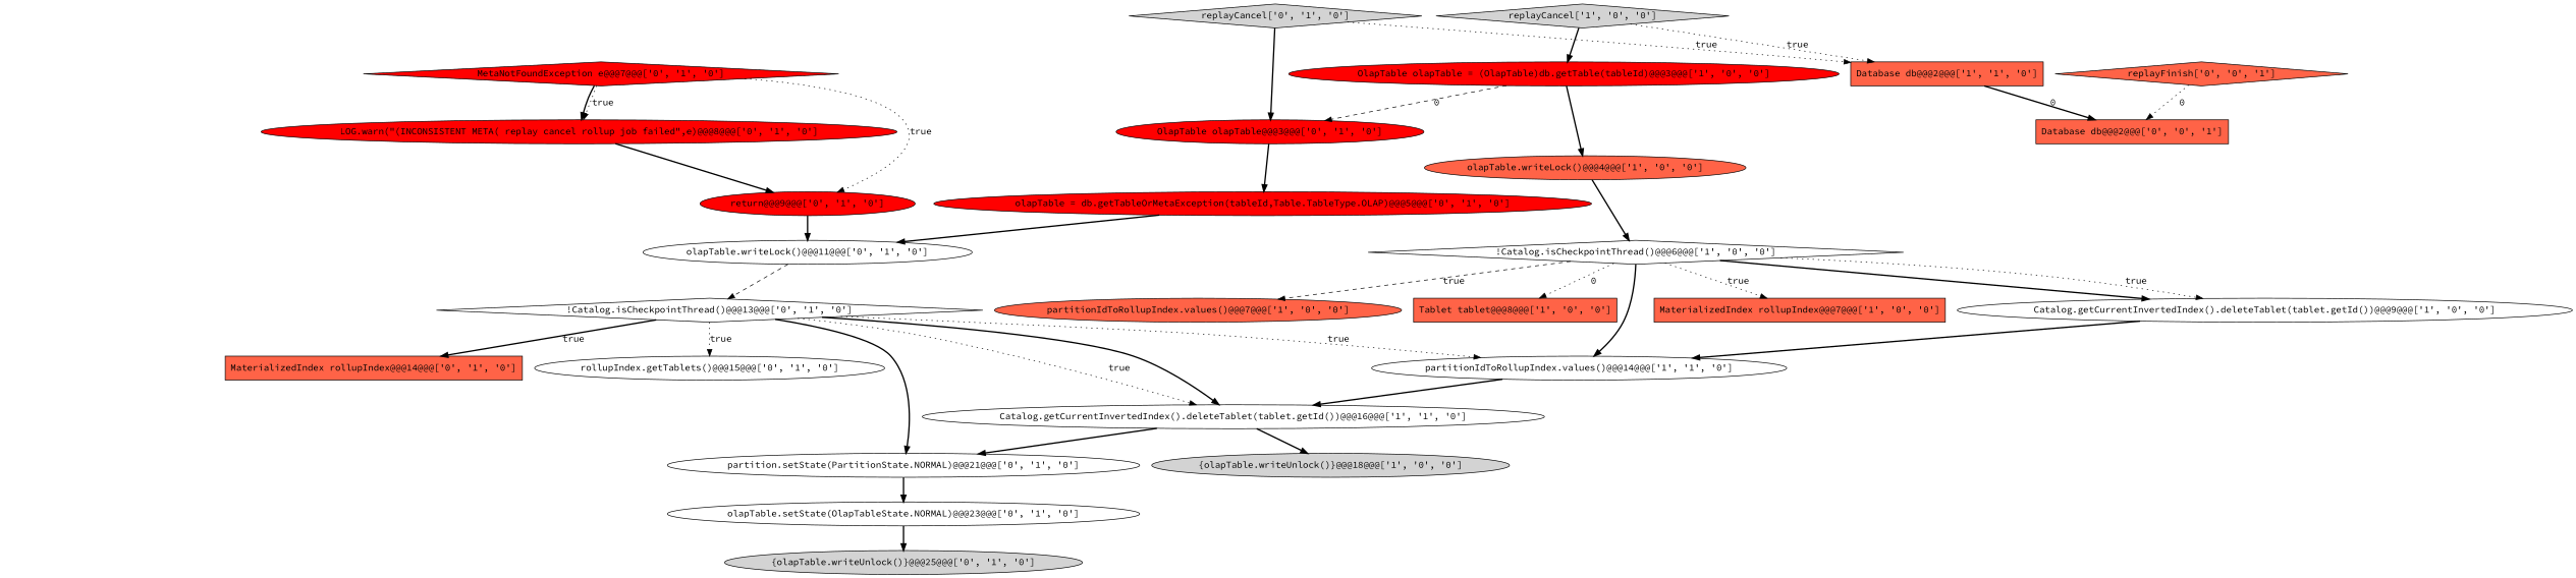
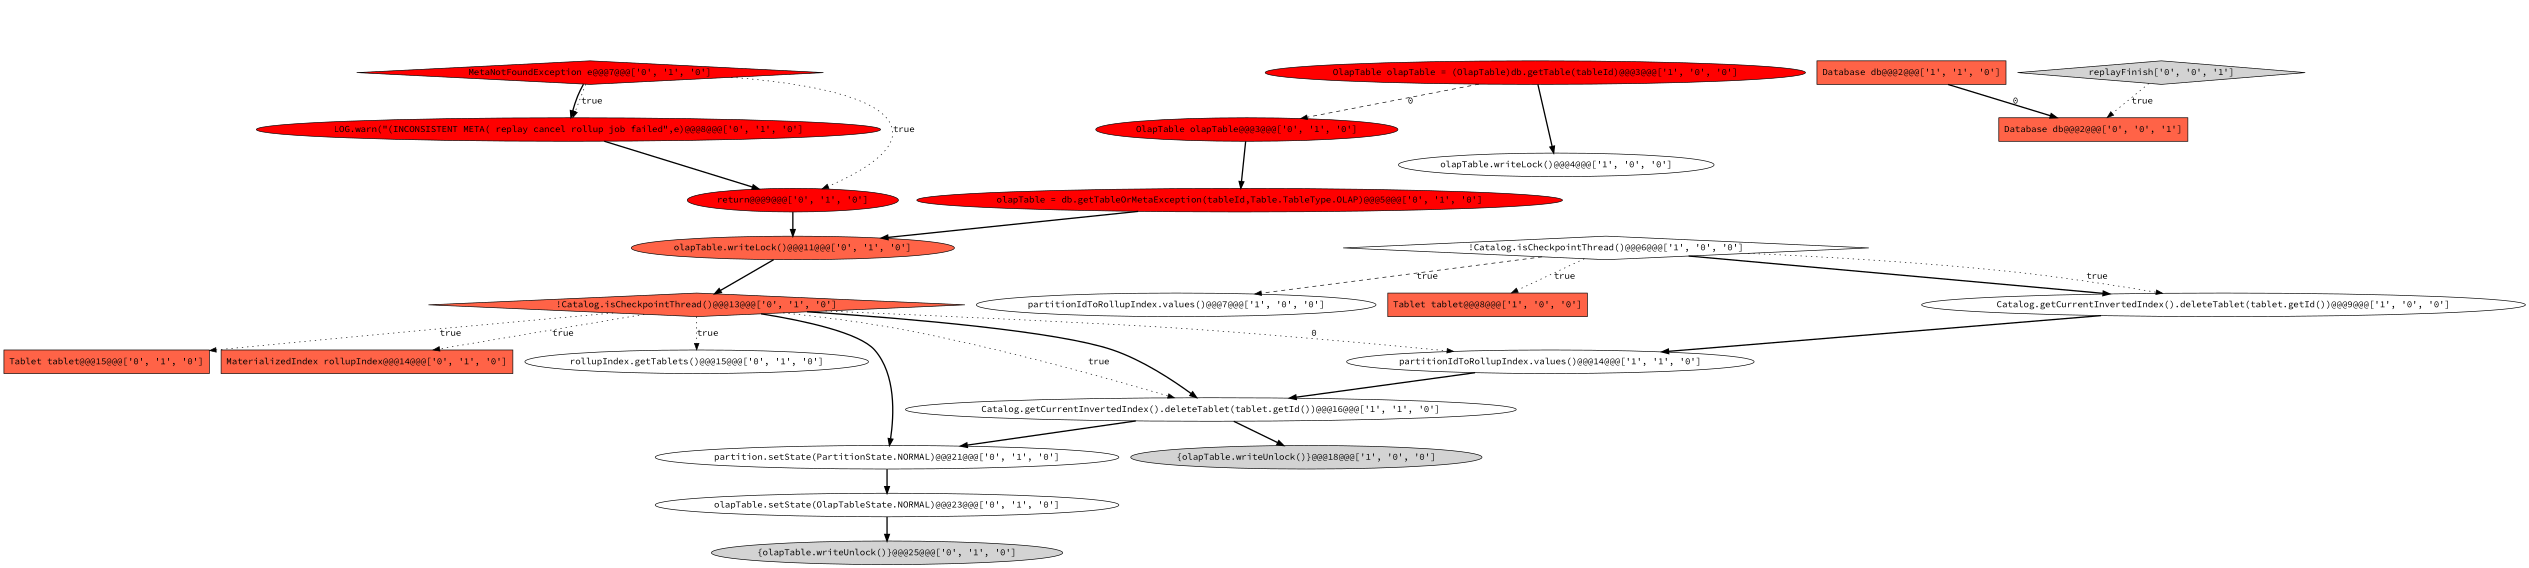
  digraph {
    fontname="Source Code Pro"
    node [fillcolor=white fontname="Source Code Pro" shape=ellipse style=filled]
    edge [fontname="Source Code Pro" style=bold]
+   n1 [fillcolor=tomato label="Tablet tablet@@@15@@@['0', '1', '0']" shape=box]
    n2 [fillcolor=tomato label="MaterializedIndex rollupIndex@@@14@@@['0', '1', '0']" shape=box]
-   n3 [fillcolor=lightgray label="replayCancel['0', '1', '0']" shape=diamond]
    n4 [fillcolor=tomato label="Database db@@@2@@@['1', '1', '0']" shape=box]
    n5 [fillcolor=red label="OlapTable olapTable@@@3@@@['0', '1', '0']"]
    n6 [fillcolor=tomato label="Database db@@@2@@@['0', '0', '1']" shape=box]
    n7 [fillcolor=red label="olapTable = db.getTableOrMetaException(tableId,Table.TableType.OLAP)@@@5@@@['0', '1', '0']"]
    n8 [fillcolor=lightgray label="{olapTable.writeUnlock()}@@@18@@@['1', '0', '0']"]
-   n9 [fillcolor=tomato label="replayFinish['0', '0', '1']" shape=diamond]
+   n9 [fillcolor=lightgray label="replayFinish['0', '0', '1']" shape=diamond]
    n10 [label="olapTable.setState(OlapTableState.NORMAL)@@@23@@@['0', '1', '0']"]
    n11 [fillcolor=lightgray label="{olapTable.writeUnlock()}@@@25@@@['0', '1', '0']"]
-   n12 [label="!Catalog.isCheckpointThread()@@@13@@@['0', '1', '0']" shape=diamond]
+   n12 [fillcolor=tomato label="!Catalog.isCheckpointThread()@@@13@@@['0', '1', '0']" shape=diamond]
    n13 [label="partitionIdToRollupIndex.values()@@@14@@@['1', '1', '0']"]
    n14 [label="rollupIndex.getTablets()@@@15@@@['0', '1', '0']"]
    n15 [label="Catalog.getCurrentInvertedIndex().deleteTablet(tablet.getId())@@@16@@@['1', '1', '0']"]
    n16 [label="partition.setState(PartitionState.NORMAL)@@@21@@@['0', '1', '0']"]
    n17 [label="!Catalog.isCheckpointThread()@@@6@@@['1', '0', '0']" shape=diamond]
-   n18 [fillcolor=tomato label="partitionIdToRollupIndex.values()@@@7@@@['1', '0', '0']"]
+   n18 [label="partitionIdToRollupIndex.values()@@@7@@@['1', '0', '0']"]
    n19 [fillcolor=tomato label="Tablet tablet@@@8@@@['1', '0', '0']" shape=box]
    n20 [label="Catalog.getCurrentInvertedIndex().deleteTablet(tablet.getId())@@@9@@@['1', '0', '0']"]
-   n21 [fillcolor=tomato label="MaterializedIndex rollupIndex@@@7@@@['1', '0', '0']" shape=box]
    n22 [fillcolor=red label="OlapTable olapTable = (OlapTable)db.getTable(tableId)@@@3@@@['1', '0', '0']"]
-   n23 [fillcolor=tomato label="olapTable.writeLock()@@@4@@@['1', '0', '0']"]
-   n24 [label="olapTable.writeLock()@@@11@@@['0', '1', '0']"]
-   n25 [fillcolor=lightgray label="replayCancel['1', '0', '0']" shape=diamond]
+   n23 [label="olapTable.writeLock()@@@4@@@['1', '0', '0']"]
+   n24 [fillcolor=tomato label="olapTable.writeLock()@@@11@@@['0', '1', '0']"]
    n26 [fillcolor=red label="MetaNotFoundException e@@@7@@@['0', '1', '0']" shape=diamond]
    n27 [fillcolor=red label="return@@@9@@@['0', '1', '0']"]
    n28 [fillcolor=red label="LOG.warn(\"(INCONSISTENT META( replay cancel rollup job failed\",e)@@@8@@@['0', '1', '0']"]
-   n3 -> n4 [label=true style=dotted]
-   n3 -> n5
    n4 -> n6 [label=0]
    n5 -> n7
    n7 -> n24
-   n9 -> n6 [label=0 style=dotted]
+   n9 -> n6 [label=true style=dotted]
    n10 -> n11
-   n12 -> n2 [label=true]
-   n12 -> n13 [label=true style=dotted]
+   n12 -> n1 [label=true style=dotted]
+   n12 -> n2 [label=true style=dotted]
+   n12 -> n13 [label=0 style=dotted]
    n12 -> n14 [label=true style=dotted]
    n12 -> n15 [label=true style=dotted]
    n12 -> n15
    n12 -> n16
    n13 -> n15
    n15 -> n8
    n15 -> n16
    n16 -> n10
-   n17 -> n13
    n17 -> n18 [label=true style=dashed]
-   n17 -> n19 [label=0 style=dotted]
+   n17 -> n19 [label=true style=dotted]
    n17 -> n20 [label=true style=dotted]
    n17 -> n20
-   n17 -> n21 [label=true style=dotted]
    n20 -> n13
    n22 -> n5 [label=0 style=dashed]
    n22 -> n23
-   n23 -> n17
-   n24 -> n12 [style=dashed]
-   n25 -> n4 [label=true style=dotted]
-   n25 -> n22
+   n24 -> n12
    n26 -> n27 [label=true style=dotted]
    n26 -> n28 [label=true style=dotted]
    n26 -> n28
    n27 -> n24
    n28 -> n27
  }
